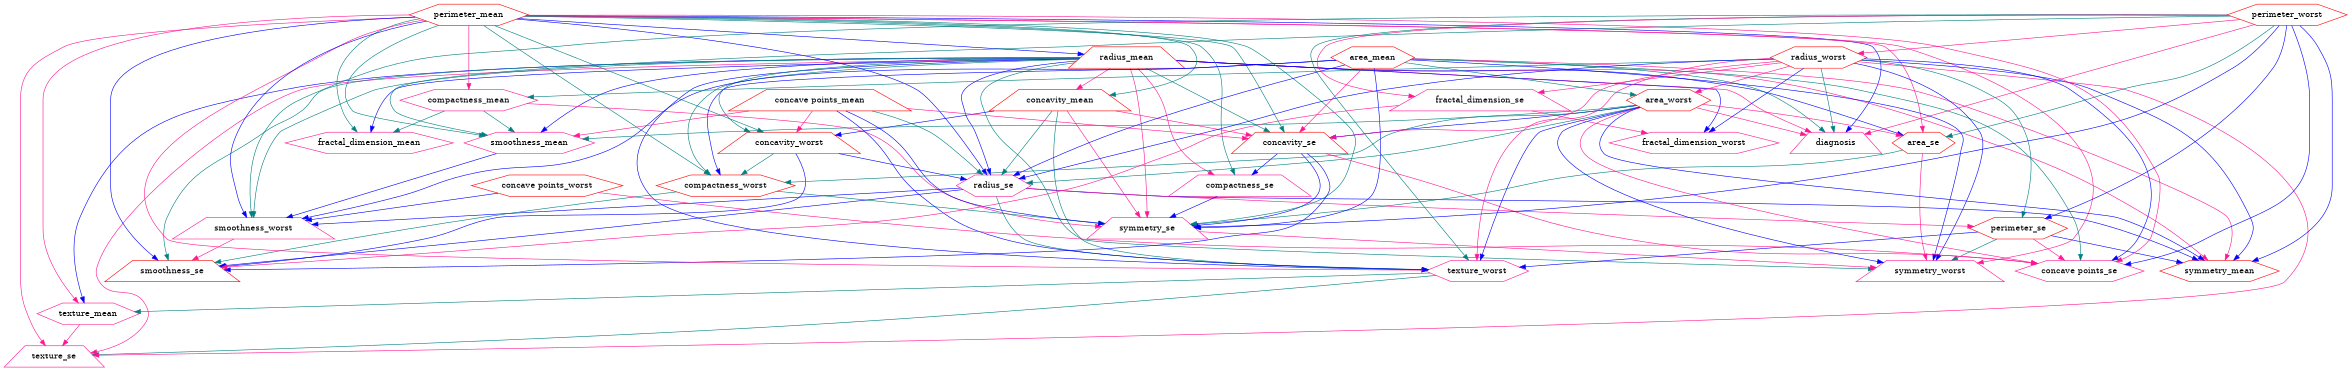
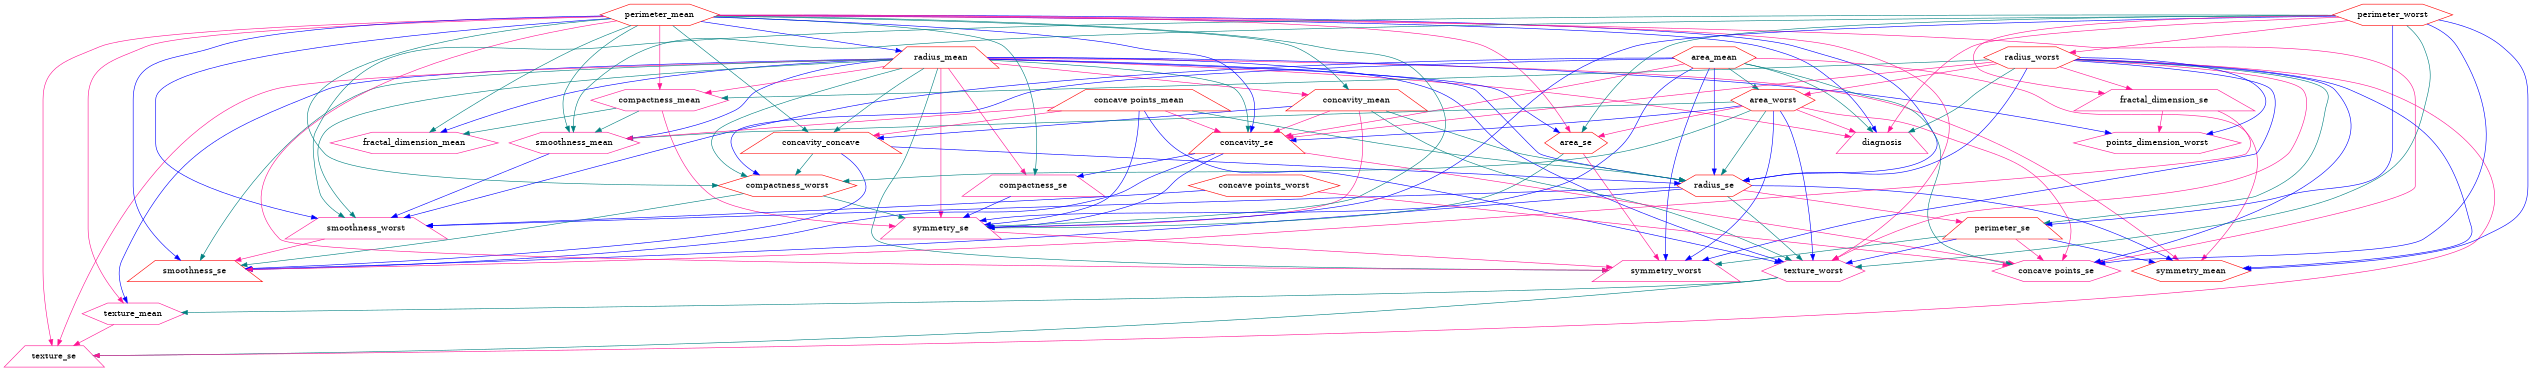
  strict digraph {
    node [color=red shape=hexagon]
    edge [color=blue origin=learned]
    radius_mean [shape=trapezium]
    diagnosis [color=deeppink shape=trapezium]
    texture_mean [color=deeppink]
    smoothness_mean [color=deeppink]
    compactness_mean [color=deeppink]
    concavity_mean [shape=trapezium]
    symmetry_mean
    fractal_dimension_mean [color=deeppink]
-   radius_se [color=deeppink]
+   radius_se
    texture_se [color=deeppink shape=trapezium]
    area_se
    smoothness_se [shape=trapezium]
    compactness_se [color=deeppink shape=trapezium]
    concavity_se [shape=trapezium]
    symmetry_se [color=deeppink shape=trapezium]
    texture_worst [color=deeppink]
    smoothness_worst [color=deeppink shape=trapezium]
    compactness_worst
-   concavity_worst [shape=trapezium]
+   concavity_worst [shape=trapezium label=concavity_concave]
    symmetry_worst [color=deeppink shape=trapezium]
-   fractal_dimension_worst [color=deeppink]
-   perimeter_se
+   fractal_dimension_worst [color=deeppink label=points_dimension_worst]
+   perimeter_se [shape=trapezium]
    "concave points_se" [color=deeppink]
    perimeter_mean
    area_mean
    area_worst
    "concave points_mean" [shape=trapezium]
    fractal_dimension_se [color=deeppink shape=trapezium]
    radius_worst
    perimeter_worst
    "concave points_worst"
    radius_mean -> diagnosis [color=deeppink weight=-5.033996817138268]
    radius_mean -> texture_mean [weight=-1.1326131269522426]
    radius_mean -> smoothness_mean [weight=3.843147136093843]
+   radius_mean -> compactness_mean [color=deeppink weight=-12.629205089714675]
    radius_mean -> concavity_mean [color=deeppink weight=-3.6959808714011673]
    radius_mean -> symmetry_mean [color=deeppink weight=2.1758574981886585]
    radius_mean -> fractal_dimension_mean [weight=1.8490998943901324]
    radius_mean -> radius_se [weight=-1.6935467538793059]
    radius_mean -> texture_se [color=deeppink weight=-0.868042270185492]
    radius_mean -> area_se [weight=-1.3387256479980816]
    radius_mean -> smoothness_se [color=teal weight=-2.3056578007018085]
    radius_mean -> compactness_se [color=deeppink weight=-1.0404184061839912]
    radius_mean -> concavity_se [color=teal weight=4.297712225340407]
    radius_mean -> symmetry_se [color=deeppink weight=10.599474662410831]
    radius_mean -> texture_worst [weight=1.1604460719058656]
    radius_mean -> smoothness_worst [color=teal weight=-3.5487683253181106]
    radius_mean -> compactness_worst [color=teal weight=1.6910895232686407]
    radius_mean -> concavity_worst [color=teal weight=1.3550043869589976]
    radius_mean -> symmetry_worst [color=teal weight=-3.958306059908738]
    radius_mean -> fractal_dimension_worst [weight=-1.9746151082811045]
    texture_mean -> texture_se [color=deeppink weight=-0.8105105890090886]
    smoothness_mean -> smoothness_worst [weight=0.8179995971961678]
    compactness_mean -> smoothness_mean [color=teal weight=1.071074514697757]
    compactness_mean -> fractal_dimension_mean [color=teal weight=1.1905512273869525]
    compactness_mean -> symmetry_se [color=deeppink weight=1.0448476257738943]
    concavity_mean -> radius_se [color=teal weight=1.4042330005876638]
    concavity_mean -> concavity_se [color=deeppink weight=1.2756802222567956]
    concavity_mean -> symmetry_se [color=deeppink weight=1.6201807911051709]
    concavity_mean -> texture_worst [color=teal weight=1.4208028840089044]
    concavity_mean -> concavity_worst [weight=1.2844277829200872]
    radius_se -> symmetry_mean [weight=1.908427839865318]
    radius_se -> smoothness_se [weight=1.2141793243415118]
    radius_se -> texture_worst [color=teal weight=-1.6947458395957853]
    radius_se -> smoothness_worst [weight=0.8017094720945284]
    radius_se -> perimeter_se [color=deeppink weight=1.0039610354805983]
    area_se -> symmetry_se [color=teal weight=-0.9321678841332468]
    area_se -> symmetry_worst [color=deeppink weight=1.0042696837702214]
    compactness_se -> symmetry_se [weight=1.1180408855230424]
    concavity_se -> smoothness_se [weight=0.8948354676422736]
    concavity_se -> compactness_se [weight=1.0036972980585979]
    concavity_se -> symmetry_se [weight=-1.2890421631886713]
    concavity_se -> "concave points_se" [color=deeppink weight=1.180066906505916]
    symmetry_se -> symmetry_worst [color=deeppink weight=0.9254411603449777]
    texture_worst -> texture_mean [color=teal weight=0.8967046732216871]
    texture_worst -> texture_se [color=teal weight=1.3050200493755235]
    smoothness_worst -> smoothness_se [color=deeppink weight=0.9632531286507994]
    compactness_worst -> smoothness_se [color=teal weight=0.8075049933866861]
    compactness_worst -> symmetry_se [color=teal weight=-0.9153354790817545]
    concavity_worst -> radius_se [weight=-0.8747368940172301]
    concavity_worst -> smoothness_se [weight=-0.9991658621889191]
    concavity_worst -> compactness_worst [color=teal weight=0.8461531712968913]
    perimeter_se -> symmetry_mean [weight=-1.0178951466782766]
    perimeter_se -> texture_worst [weight=1.9850854401333045]
    perimeter_se -> symmetry_worst [color=teal weight=-1.0631874542402768]
    perimeter_se -> "concave points_se" [color=deeppink weight=0.9174492888518372]
    perimeter_mean -> radius_mean [weight=0.8812942390665289]
    perimeter_mean -> diagnosis [weight=3.0373109204738284]
    perimeter_mean -> texture_mean [color=deeppink weight=1.1995089006324815]
    perimeter_mean -> smoothness_mean [color=teal weight=-5.5011004039681435]
    perimeter_mean -> compactness_mean [color=deeppink weight=12.939489920772294]
    perimeter_mean -> concavity_mean [color=teal weight=4.047507401672066]
    perimeter_mean -> fractal_dimension_mean [color=teal weight=-2.3604200856319006]
    perimeter_mean -> radius_se [weight=-1.8014921712222662]
    perimeter_mean -> texture_se [color=deeppink weight=1.8368342960129747]
    perimeter_mean -> area_se [color=deeppink weight=2.2379853222695947]
    perimeter_mean -> smoothness_se [weight=2.709570397235911]
    perimeter_mean -> compactness_se [color=teal weight=0.9616776280693848]
-   perimeter_mean -> concavity_se [color=teal weight=-1.1388370089490463]
+   perimeter_mean -> concavity_se [weight=-1.1388370089490463]
    perimeter_mean -> symmetry_se [color=teal weight=-12.479343863346386]
    perimeter_mean -> texture_worst [color=deeppink weight=-1.6582675774663305]
    perimeter_mean -> smoothness_worst [weight=1.8522162393808381]
    perimeter_mean -> compactness_worst [color=teal weight=-2.8363201654515393]
    perimeter_mean -> concavity_worst [color=teal weight=-1.5487585575330263]
    perimeter_mean -> symmetry_worst [color=deeppink weight=1.447612429295308]
    perimeter_mean -> "concave points_se" [color=deeppink weight=1.7405799423675905]
    area_mean -> diagnosis [color=teal weight=1.029866563615542]
    area_mean -> symmetry_mean [color=deeppink weight=-1.6424955524619957]
    area_mean -> radius_se [weight=3.315111117495388]
    area_mean -> concavity_se [color=deeppink weight=-2.0676893324703665]
    area_mean -> symmetry_se [weight=1.4087242722216955]
    area_mean -> smoothness_worst [weight=1.419563061941108]
    area_mean -> compactness_worst [weight=0.9180165397253905]
    area_mean -> symmetry_worst [weight=1.2238420675622372]
    area_mean -> "concave points_se" [color=teal weight=-1.9976603472762575]
    area_mean -> area_worst [color=teal weight=1.0025902838775584]
    area_worst -> diagnosis [color=deeppink weight=-2.676524498941645]
    area_worst -> smoothness_mean [color=teal weight=-1.206327455167886]
-   area_worst -> symmetry_mean [weight=2.060910632765428]
    area_worst -> radius_se [color=teal weight=-1.1903498358354505]
    area_worst -> area_se [color=deeppink weight=1.1619262450440704]
    area_worst -> concavity_se [weight=2.126977680879743]
    area_worst -> texture_worst [weight=1.158555248508851]
    area_worst -> compactness_worst [color=teal weight=-0.809101764763974]
    area_worst -> symmetry_worst [weight=-2.166780175819378]
    area_worst -> "concave points_se" [color=deeppink weight=2.040936197460841]
    "concave points_mean" -> smoothness_mean [color=deeppink weight=1.4255480245147756]
    "concave points_mean" -> radius_se [color=teal weight=-0.9700387570366961]
    "concave points_mean" -> concavity_se [color=deeppink weight=-1.0461708711291684]
    "concave points_mean" -> symmetry_se [weight=-1.2166380845545568]
    "concave points_mean" -> texture_worst [weight=-1.0509291892020483]
    "concave points_mean" -> concavity_worst [color=deeppink weight=-1.1992968042361465]
    fractal_dimension_se -> smoothness_se [color=deeppink weight=0.9115690787195536]
    fractal_dimension_se -> fractal_dimension_worst [color=deeppink weight=0.9284465472346631]
    radius_worst -> diagnosis [color=teal weight=5.1268085143287125]
    radius_worst -> compactness_mean [color=teal weight=1.9194660522294769]
    radius_worst -> symmetry_mean [weight=-5.586605510364056]
    radius_worst -> radius_se [weight=2.3979592129448024]
    radius_worst -> texture_se [color=deeppink weight=-1.0006511546160803]
    radius_worst -> concavity_se [color=deeppink weight=-3.2276659110325556]
    radius_worst -> texture_worst [color=deeppink weight=2.6018496156081947]
    radius_worst -> symmetry_worst [weight=3.130885919273409]
    radius_worst -> fractal_dimension_worst [weight=1.7441085904376408]
    radius_worst -> perimeter_se [color=teal weight=-1.5049061316540386]
    radius_worst -> "concave points_se" [weight=-1.6207717394358612]
    radius_worst -> area_worst [color=deeppink weight=1.0990080003834768]
    radius_worst -> fractal_dimension_se [color=deeppink weight=1.611261989036142]
    perimeter_worst -> diagnosis [color=deeppink weight=-1.0246220820813325]
    perimeter_worst -> smoothness_mean [color=teal weight=1.2734606756035014]
    perimeter_worst -> symmetry_mean [weight=2.3243510735765613]
    perimeter_worst -> area_se [color=teal weight=-1.0139626522790022]
    perimeter_worst -> symmetry_se [weight=-1.2925706667897792]
    perimeter_worst -> texture_worst [color=teal weight=-2.755158777708754]
    perimeter_worst -> smoothness_worst [color=teal weight=1.1331262682708234]
    perimeter_worst -> perimeter_se [weight=1.4408597323813712]
    perimeter_worst -> "concave points_se" [weight=-1.127096695824477]
    perimeter_worst -> fractal_dimension_se [color=deeppink weight=-1.004479455753335]
    perimeter_worst -> radius_worst [color=deeppink weight=0.983285861158784]
    "concave points_worst" -> smoothness_worst [weight=0.8406265561642697]
    "concave points_worst" -> "concave points_se" [color=deeppink weight=1.0604286977483421]
  }
